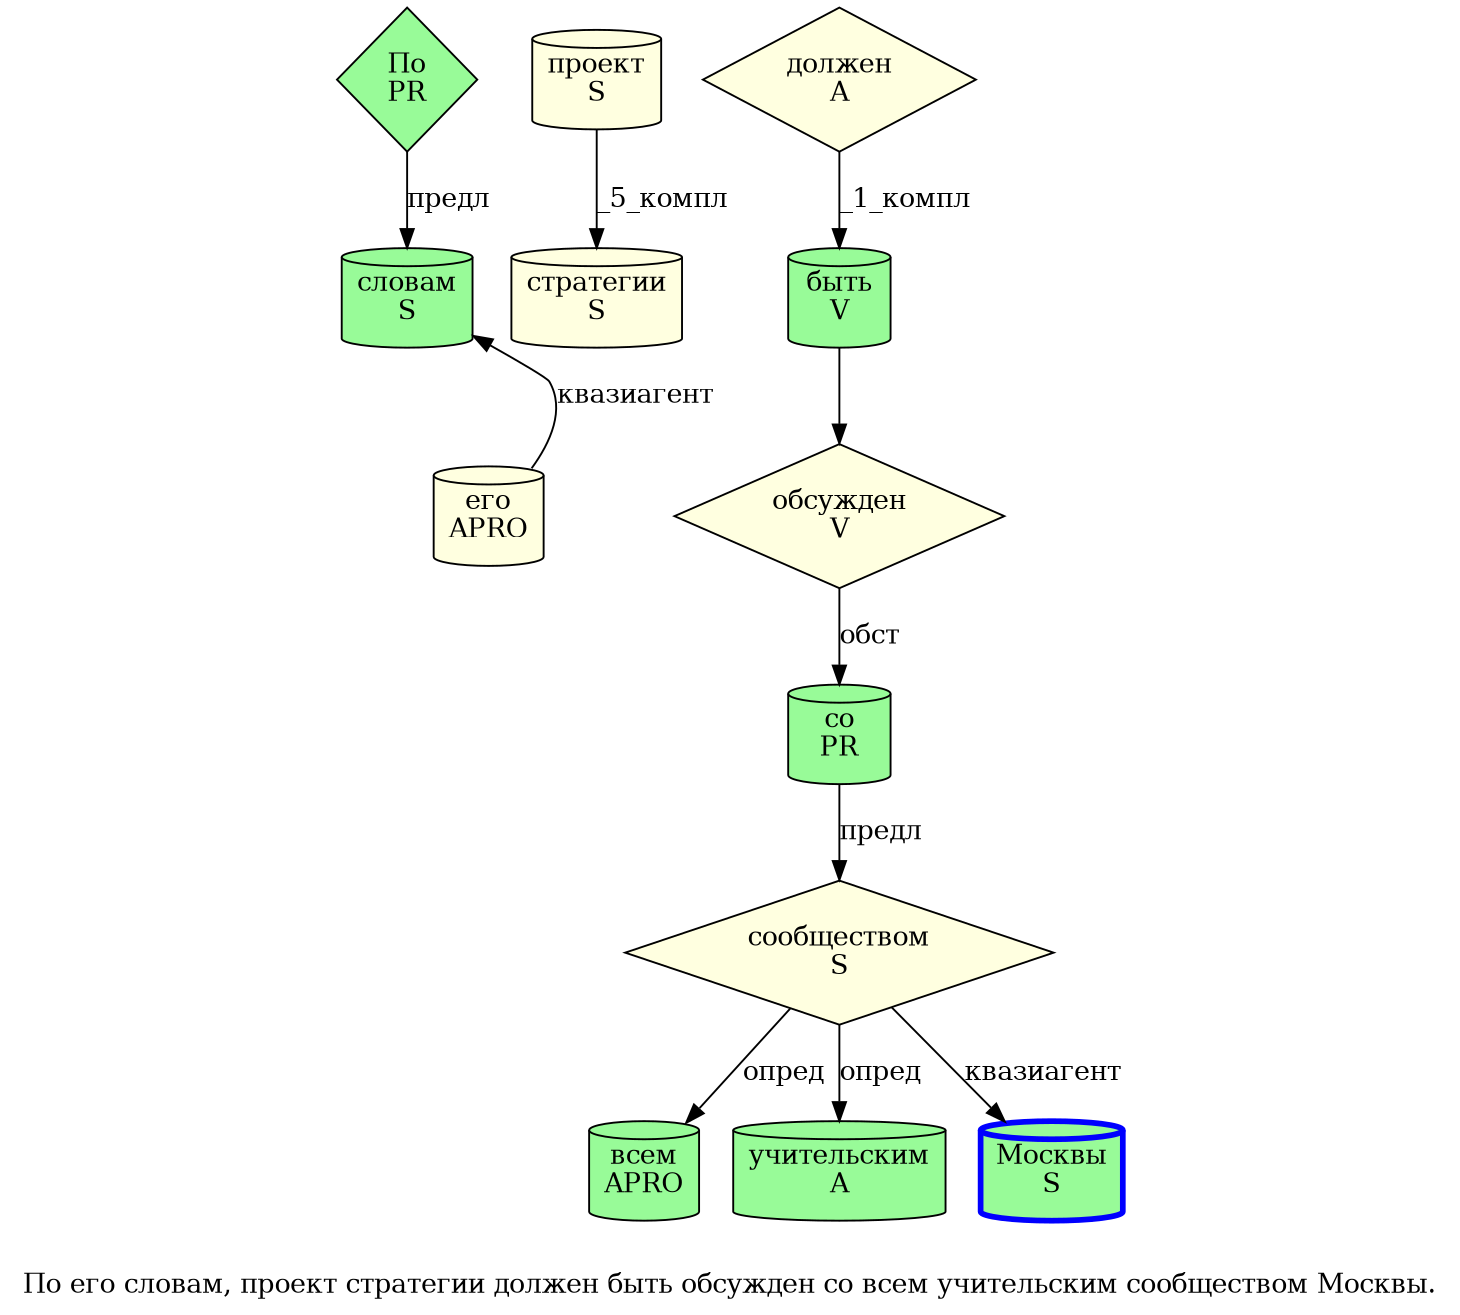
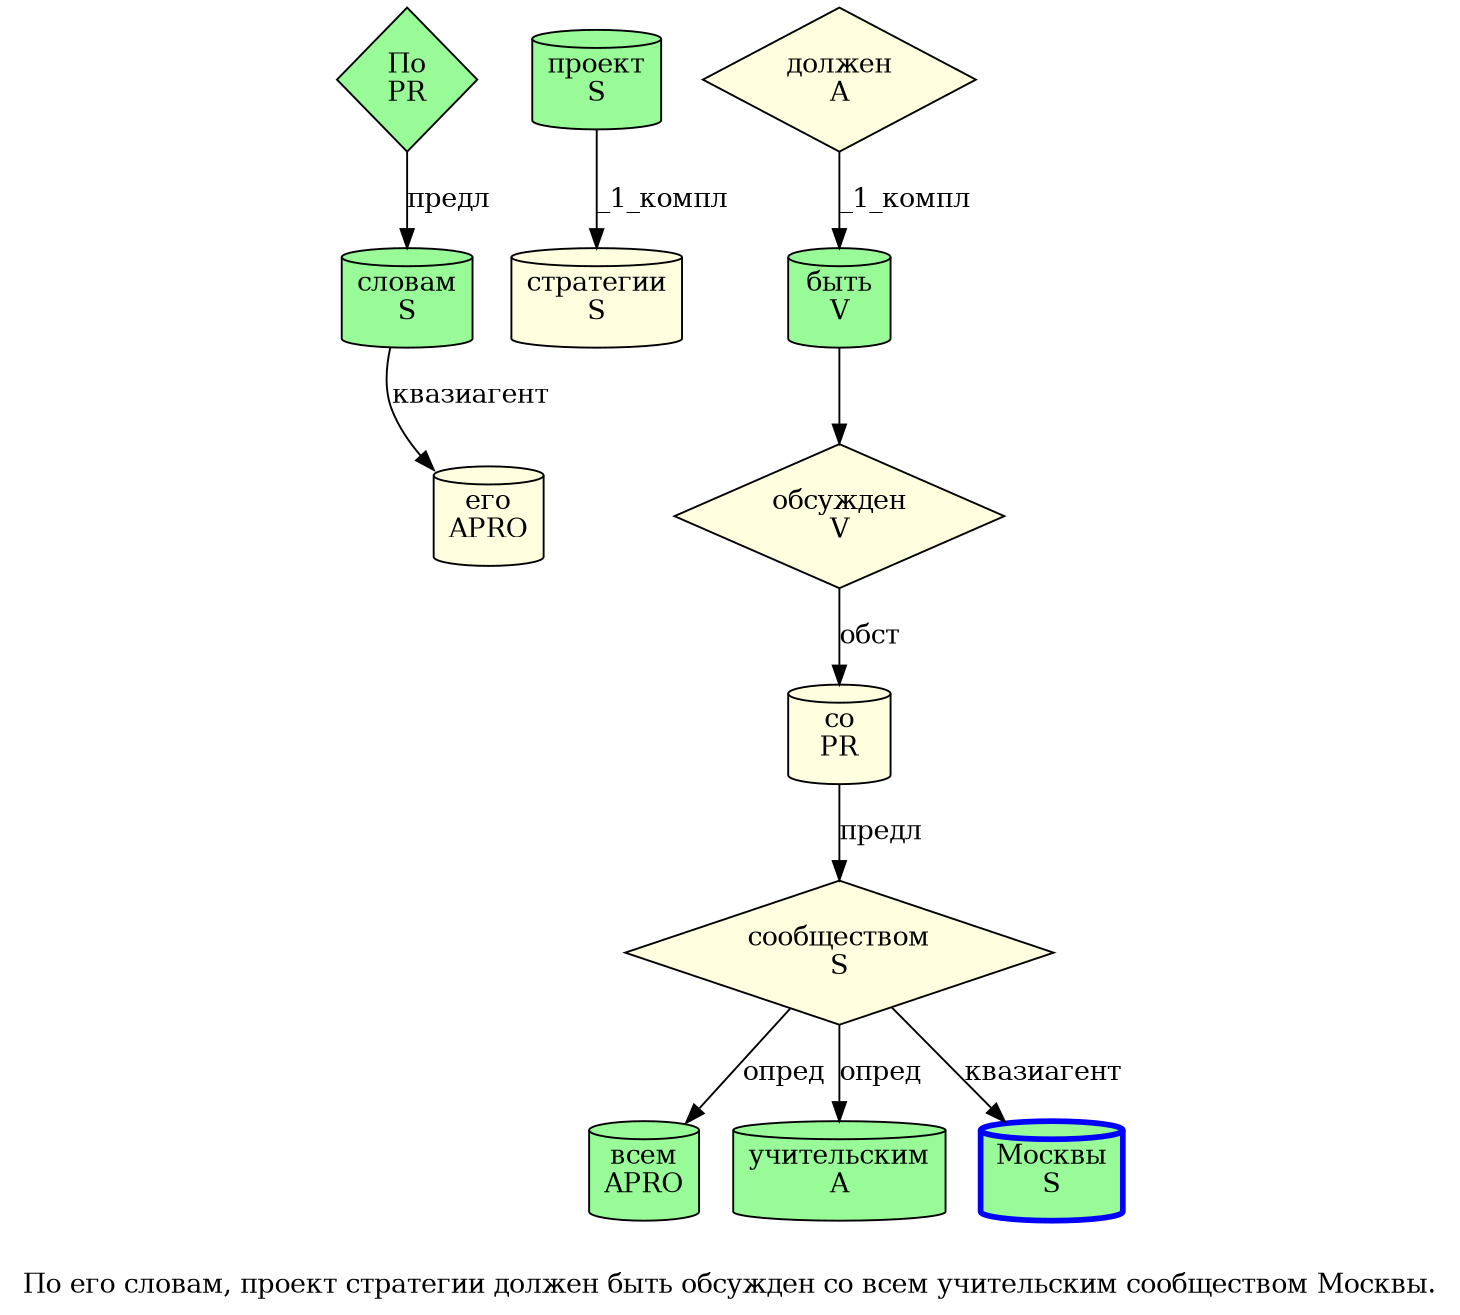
  digraph {
    label="По его словам, проект стратегии должен быть обсужден со всем учительским сообществом Москвы."
    node [fillcolor=palegreen penwidth=1 shape=cylinder style=filled]
    n1 [label="По\nPR" shape=diamond]
    n2 [label="словам\nS"]
    n3 [fillcolor=lightyellow label="его\nAPRO"]
-   n4 [fillcolor=lightyellow label="проект\nS"]
+   n4 [label="проект\nS"]
    n5 [fillcolor=lightyellow label="стратегии\nS"]
    n6 [fillcolor=lightyellow label="должен\nA" shape=diamond]
    n7 [label="быть\nV"]
    n8 [fillcolor=lightyellow label="обсужден\nV" shape=diamond]
-   n9 [label="со\nPR"]
+   n9 [fillcolor=lightyellow label="со\nPR"]
    n10 [fillcolor=lightyellow label="сообществом\nS" shape=diamond]
    n11 [label="всем\nAPRO"]
    n12 [label="учительским\nA"]
    n13 [color=blue label="Москвы\nS" penwidth=3]
    n1 -> n2 [label="предл"]
-   n3 -> n2 [label="квазиагент"]
-   n4 -> n5 [label="_5_компл"]
+   n2 -> n3 [label="квазиагент"]
+   n4 -> n5 [label="_1_компл"]
    n6 -> n7 [label="_1_компл"]
    n7 -> n8
    n8 -> n9 [label="обст"]
    n9 -> n10 [label="предл"]
    n10 -> n11 [label="опред"]
    n10 -> n12 [label="опред"]
    n10 -> n13 [label="квазиагент"]
  }
